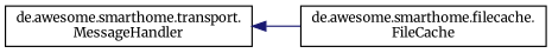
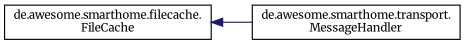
  digraph {
    rankdir=LR
    fontname=Merriweather
    node [color=black fillcolor=white fontname=Merriweather fontsize=10 shape=record style=filled]
    n1 [height=0.2 label="de.awesome.smarthome.transport.\lMessageHandler" width=0.4]
    n2 [height=0.2 label="de.awesome.smarthome.filecache.\lFileCache" width=0.4]
-   n1 -> n2 [color=midnightblue dir=back fontname=Merriweather fontsize=10 labelfontname=Helvetica labelfontsize=10 style=solid]
+   n2 -> n1 [color=midnightblue dir=back fontname=Merriweather fontsize=10 labelfontname=Helvetica labelfontsize=10 style=solid]
  }
